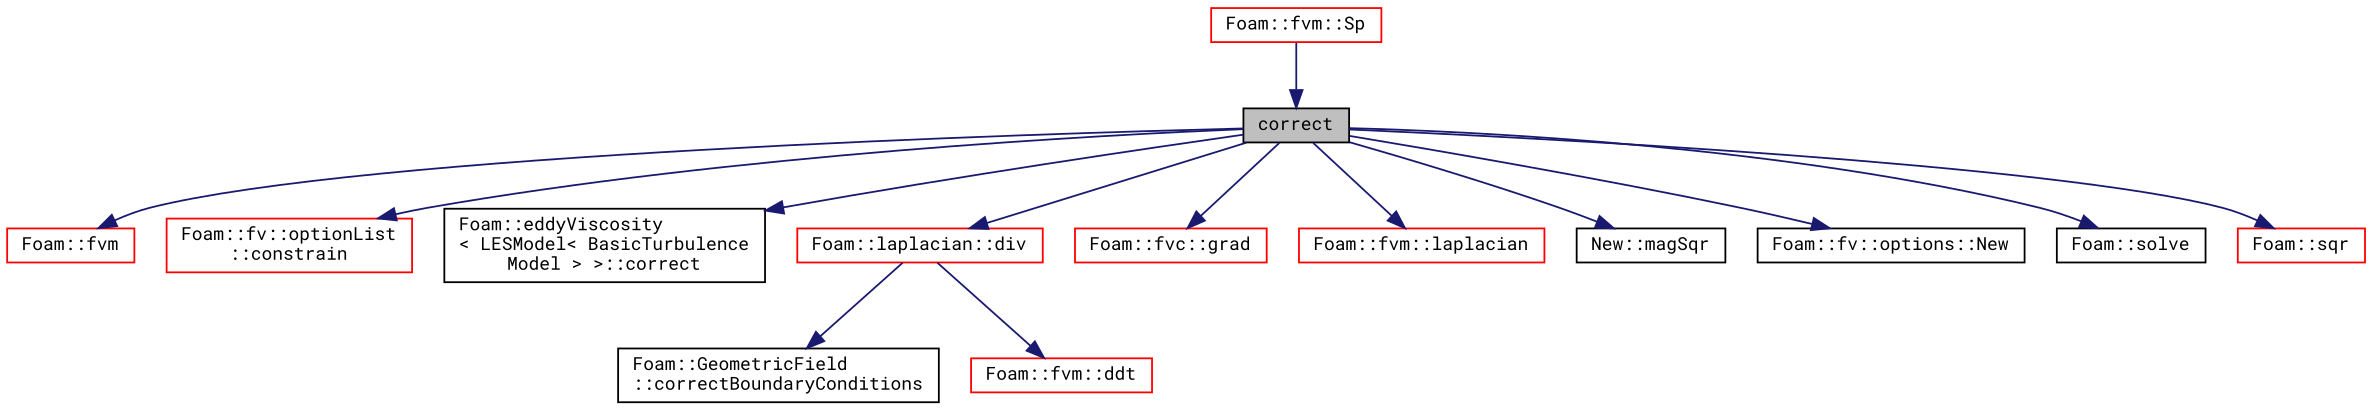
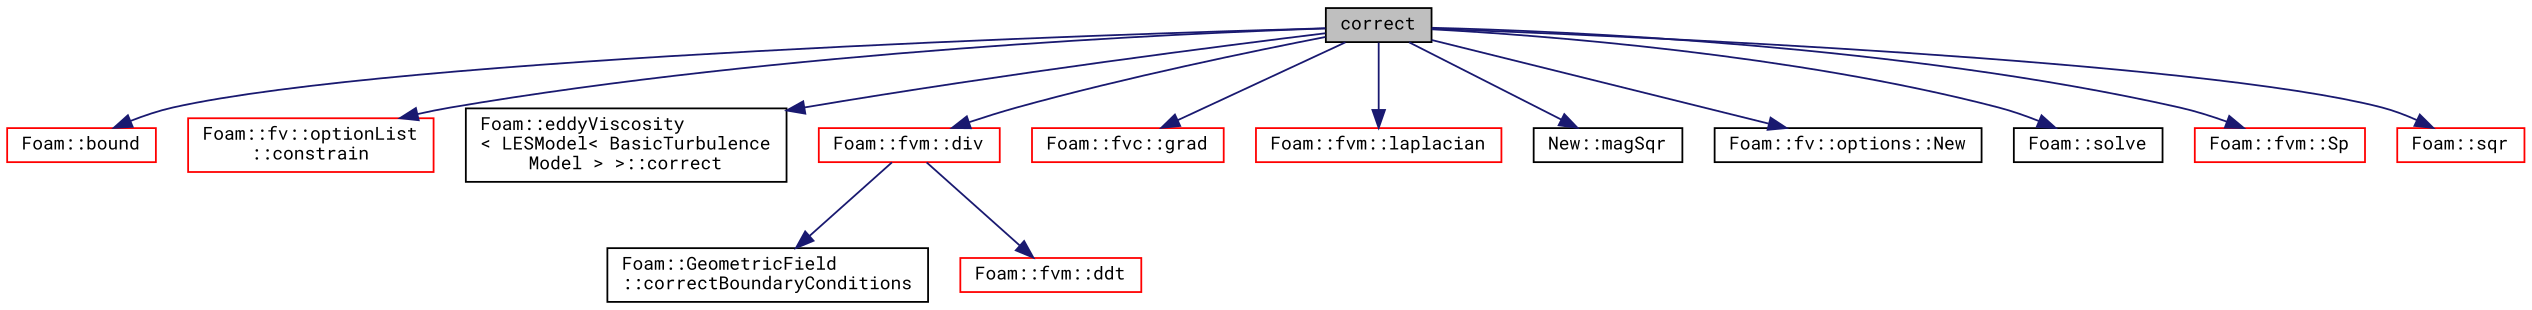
  digraph {
    fontname="Roboto Mono"
    rankdir=TB
    node [color=red fontname="Roboto Mono" fontsize=10 shape=record]
    edge [color=midnightblue fontname="Roboto Mono" fontsize=10 labelfontname=Helvetica labelfontsize=10 style=solid]
    n1 [color=black fillcolor=grey75 fontcolor=black height=0.2 label=correct style=filled width=0.4]
-   n2 [height=0.2 label="Foam::fvm" width=0.4]
+   n2 [height=0.2 label="Foam::bound" width=0.4]
    n3 [height=0.2 label="Foam::fv::optionList\l::constrain" width=0.4]
    n4 [color=black height=0.2 label="Foam::eddyViscosity\l\< LESModel\< BasicTurbulence\lModel \> \>::correct" width=0.4]
-   n5 [height=0.2 label="Foam::laplacian::div" width=0.4]
+   n5 [height=0.2 label="Foam::fvm::div" width=0.4]
    n6 [height=0.2 label="Foam::fvc::grad" width=0.4]
    n7 [height=0.2 label="Foam::fvm::laplacian" width=0.4]
    n8 [color=black height=0.2 label="New::magSqr" width=0.4]
    n9 [color=black height=0.2 label="Foam::fv::options::New" width=0.4]
    n10 [color=black height=0.2 label="Foam::solve" width=0.4]
    n11 [height=0.2 label="Foam::fvm::Sp" width=0.4]
    n12 [height=0.2 label="Foam::sqr" width=0.4]
    n13 [color=black height=0.2 label="Foam::GeometricField\l::correctBoundaryConditions" width=0.4]
    n14 [height=0.2 label="Foam::fvm::ddt" width=0.4]
    n1 -> n2
    n1 -> n3
    n1 -> n4
    n1 -> n5
    n1 -> n6
    n1 -> n7
    n1 -> n8
    n1 -> n9
    n1 -> n10
-   n11 -> n1
+   n1 -> n11
    n1 -> n12
    n5 -> n13
    n5 -> n14
  }
